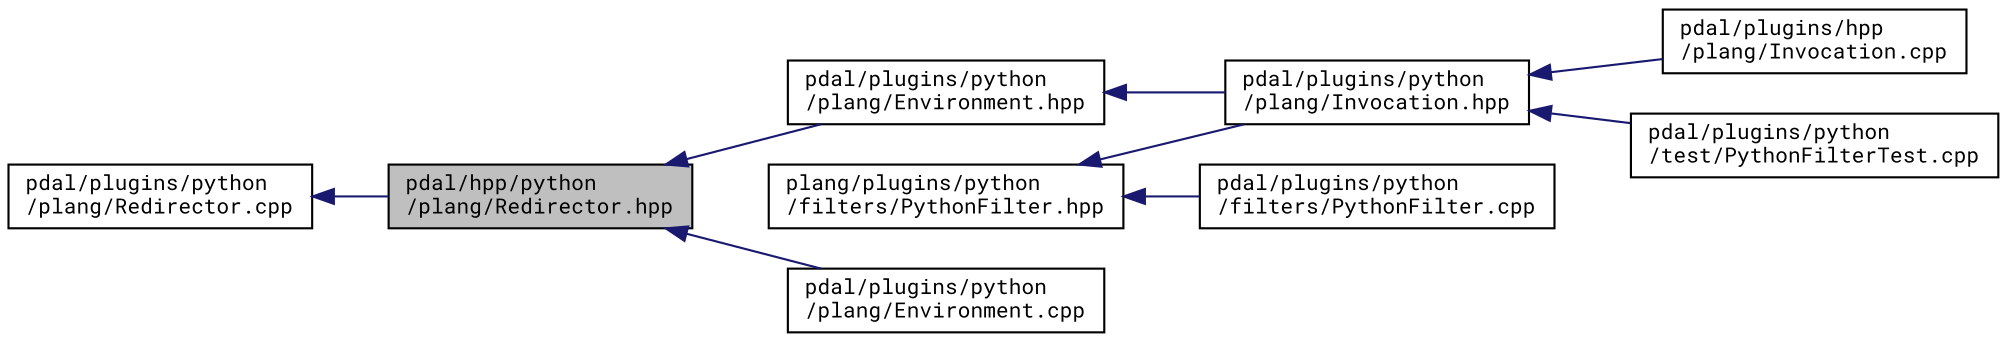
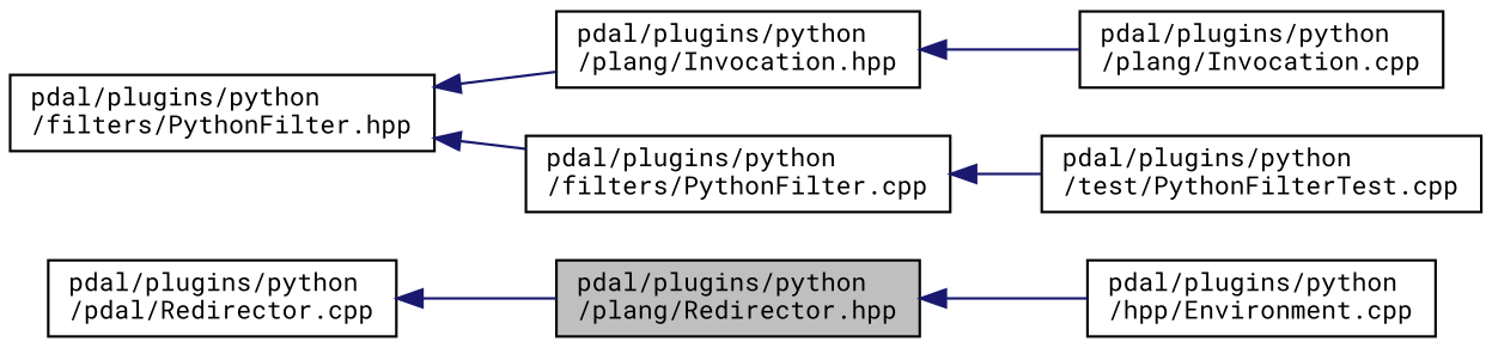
  digraph {
    fontname="Roboto Mono"
    rankdir=LR
    node [color=black fillcolor=white fontname="Roboto Mono" fontsize=10 shape=record style=filled]
    edge [color=midnightblue dir=back fontname="Roboto Mono" fontsize=10 labelfontname=Helvetica labelfontsize=10 style=solid]
-   n1 [fillcolor=grey75 fontcolor=black height=0.2 label="pdal/hpp/python\l/plang/Redirector.hpp" width=0.4]
-   n2 [height=0.2 label="pdal/plugins/python\l/plang/Environment.hpp" width=0.4]
-   n3 [height=0.2 label="pdal/plugins/python\l/plang/Environment.cpp" width=0.4]
+   n1 [fillcolor=grey75 fontcolor=black height=0.2 label="pdal/plugins/python\l/plang/Redirector.hpp" width=0.4]
+   n3 [height=0.2 label="pdal/plugins/python\l/hpp/Environment.cpp" width=0.4]
    n4 [height=0.2 label="pdal/plugins/python\l/plang/Invocation.hpp" width=0.4]
-   n5 [height=0.2 label="pdal/plugins/python\l/plang/Redirector.cpp" width=0.4]
-   n6 [height=0.2 label="pdal/plugins/hpp\l/plang/Invocation.cpp" width=0.4]
+   n5 [height=0.2 label="pdal/plugins/python\l/pdal/Redirector.cpp" width=0.4]
+   n6 [height=0.2 label="pdal/plugins/python\l/plang/Invocation.cpp" width=0.4]
    n7 [height=0.2 label="pdal/plugins/python\l/test/PythonFilterTest.cpp" width=0.4]
-   n8 [height=0.2 label="plang/plugins/python\l/filters/PythonFilter.hpp" width=0.4]
+   n8 [height=0.2 label="pdal/plugins/python\l/filters/PythonFilter.hpp" width=0.4]
    n9 [height=0.2 label="pdal/plugins/python\l/filters/PythonFilter.cpp" width=0.4]
-   n1 -> n2
    n1 -> n3
-   n2 -> n4
    n4 -> n6
-   n4 -> n7
+   n9 -> n7
    n5 -> n1
    n8 -> n4
    n8 -> n9
  }
